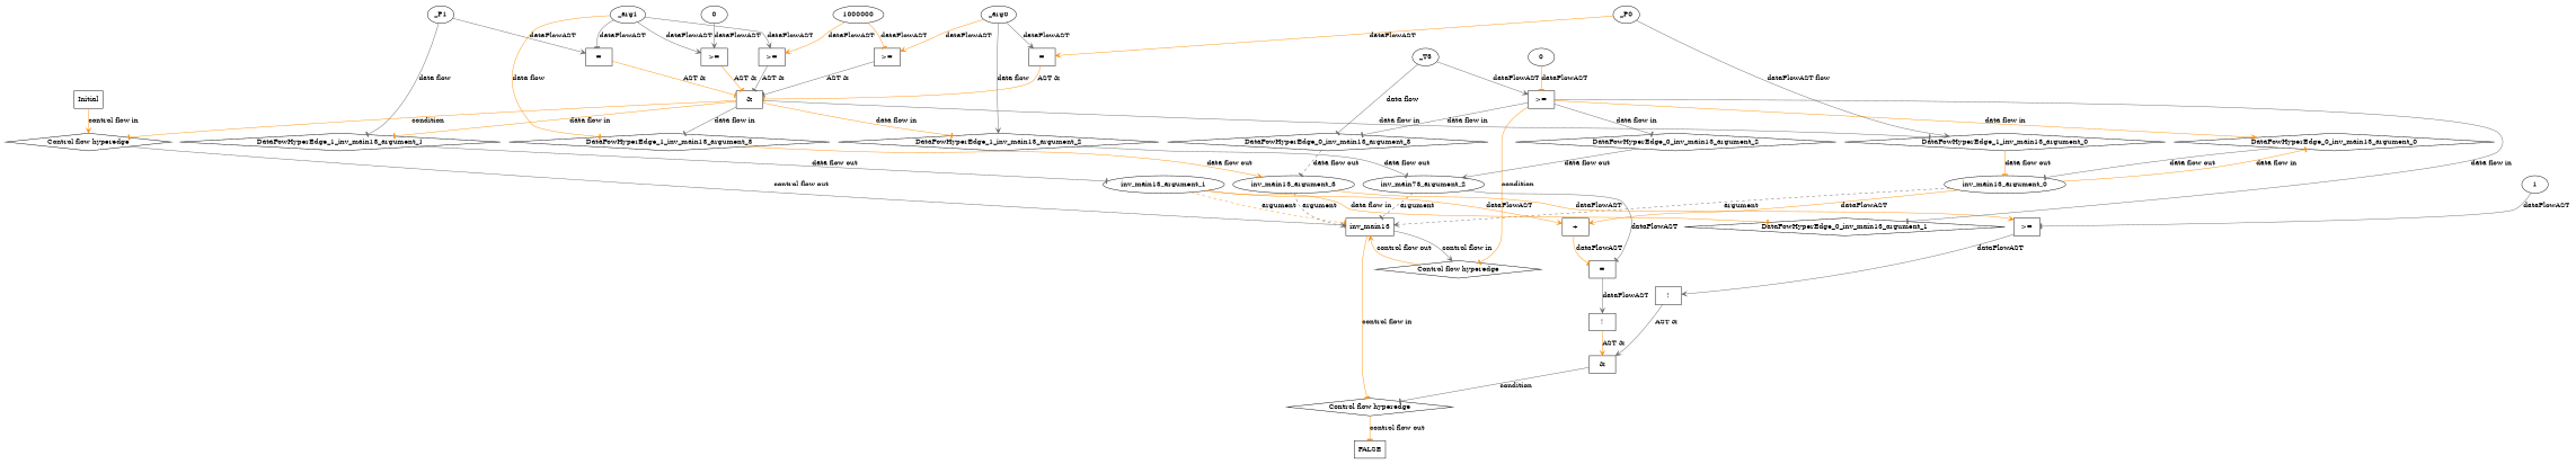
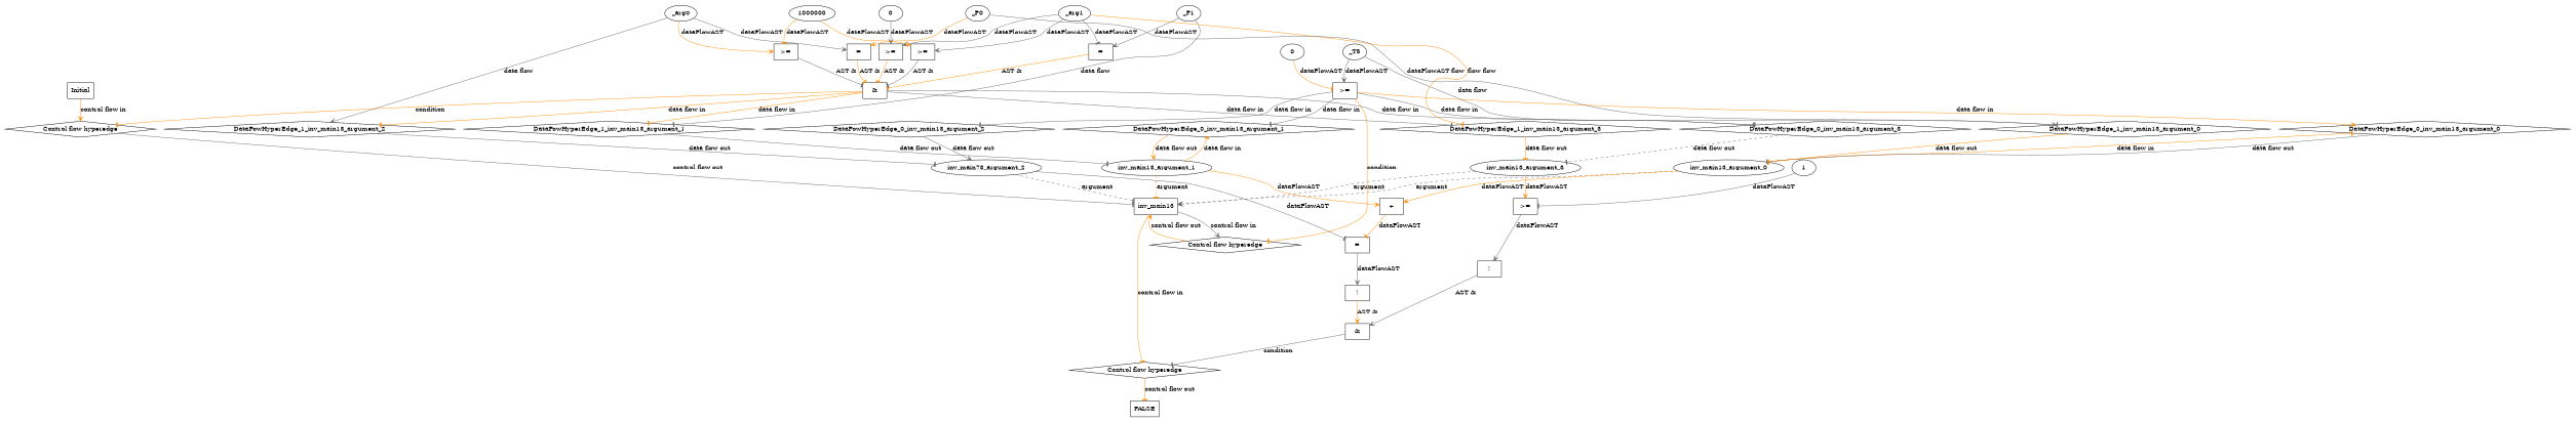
  digraph {
    node [shape=rect]
    edge [arrowhead=tee color=gray40]
    n1 [label=inv_main13 nodeName=inv_main13]
    n2 [label="Control flow hyperedge" nodeName=ControlFowHyperEdge_0 shape=diamond]
    n3 [label="Control flow hyperedge" nodeName=ControlFowHyperEdge_2 shape=diamond]
    n4 [label=FALSE nodeName=FALSE]
    n5 [label=Initial nodeName=Initial]
    n6 [label="Control flow hyperedge" nodeName=ControlFowHyperEdge_1 shape=diamond]
    n7 [label=inv_main13_argument_0 nodeName=argument0 shape=oval]
    n8 [label="+" nodeName=xxxFALSE___inv_main13_2xxxguard_0_node_3]
    n9 [label=DataFowHyperEdge_0_inv_main13_argument_0 nodeName=DataFowHyperEdge_0_inv_main13_argument_0 shape=diamond]
    n10 [label="=" nodeName=xxxFALSE___inv_main13_2xxxguard_0_node_1]
    n11 [label=inv_main13_argument_1 nodeName=argument1 shape=oval]
    n12 [label=DataFowHyperEdge_0_inv_main13_argument_1 nodeName=DataFowHyperEdge_0_inv_main13_argument_1 shape=diamond]
    n13 [label=inv_main73_argument_2 nodeName=argument2 shape=oval]
    n14 [label="!" nodeName=xxxFALSE___inv_main13_2xxxguard_0_node_0]
    n15 [label=inv_main13_argument_3 nodeName=argument3 shape=oval]
    n16 [label=">=" nodeName=xxxFALSE___inv_main13_2xxxguard1_node_1]
    n17 [label="!" nodeName=xxxFALSE___inv_main13_2xxxguard1_node_0]
    n18 [label=">=" nodeName=xxxinv_main13___inv_main13_0xxxguard_0_node_0]
    n19 [label=DataFowHyperEdge_0_inv_main13_argument_3 nodeName=DataFowHyperEdge_0_inv_main13_argument_3 shape=diamond]
    n20 [label=DataFowHyperEdge_0_inv_main13_argument_2 nodeName=DataFowHyperEdge_0_inv_main13_argument_2 shape=diamond]
    n21 [label=0 nodeName=xxxinv_main13___inv_main13_0xxxguard_0_node_2 shape=""]
    n22 [label=_T5 nodeName=xxxinv_main13___inv_main13_0xxxdataFlow_0_node_0 shape=""]
    n23 [label="&" nodeName=xxxinv_main13___Initial_1xxx_and]
    n24 [label=DataFowHyperEdge_1_inv_main13_argument_0 nodeName=DataFowHyperEdge_1_inv_main13_argument_0 shape=diamond]
    n25 [label=DataFowHyperEdge_1_inv_main13_argument_1 nodeName=DataFowHyperEdge_1_inv_main13_argument_1 shape=diamond]
    n26 [label=DataFowHyperEdge_1_inv_main13_argument_2 nodeName=DataFowHyperEdge_1_inv_main13_argument_2 shape=diamond]
    n27 [label=DataFowHyperEdge_1_inv_main13_argument_3 nodeName=DataFowHyperEdge_1_inv_main13_argument_3 shape=diamond]
    n28 [label="=" nodeName=xxxinv_main13___Initial_1xxxguard_0_node_0]
    n29 [label=_P1 nodeName=xxxinv_main13___Initial_1xxxdataFlow1_node_0 shape=""]
    n30 [label=_arg1 nodeName=xxxinv_main13___Initial_1xxxdataFlow3_node_0 shape=""]
    n31 [label=">=" nodeName=xxxinv_main13___Initial_1xxxguard3_node_0]
    n32 [label=">=" nodeName=xxxinv_main13___Initial_1xxxguard4_node_0]
    n33 [label=1000000 nodeName=xxxinv_main13___Initial_1xxxguard2_node_1 shape=""]
    n34 [label=">=" nodeName=xxxinv_main13___Initial_1xxxguard2_node_0]
    n35 [label=0 nodeName=xxxinv_main13___Initial_1xxxguard4_node_2 shape=""]
    n36 [label="=" nodeName=xxxinv_main13___Initial_1xxxguard1_node_0]
    n37 [label=_P0 nodeName=xxxinv_main13___Initial_1xxxdataFlow_0_node_0 shape=""]
    n38 [label=_arg0 nodeName=xxxinv_main13___Initial_1xxxdataFlow2_node_0 shape=""]
    n39 [label="&" nodeName=xxxFALSE___inv_main13_2xxx_and]
    n40 [label=1 nodeName=xxxFALSE___inv_main13_2xxxguard1_node_3 shape=""]
    n1 -> n2 [arrowhead=vee label="control flow in"]
    n1 -> n3 [color=darkorange label="control flow in"]
    n2 -> n1 [arrowhead=vee color=darkorange label="control flow out"]
    n3 -> n4 [color=darkorange label="control flow out"]
    n5 -> n6 [arrowhead=vee color=darkorange label="control flow in"]
    n6 -> n1 [label="control flow out"]
    n7 -> n1 [arrowhead=vee label=argument style=dashed]
    n7 -> n8 [arrowhead=vee color=darkorange label=dataFlowAST]
    n7 -> n9 [color=darkorange label="data flow in"]
    n8 -> n10 [color=darkorange label=dataFlowAST]
    n9 -> n7 [label="data flow out"]
    n10 -> n14 [arrowhead=vee label=dataFlowAST]
    n11 -> n1 [color=darkorange label=argument style=dashed]
    n11 -> n8 [arrowhead=vee color=darkorange label=dataFlowAST]
    n11 -> n12 [color=darkorange label="data flow in"]
+   n12 -> n11 [arrowhead=vee color=darkorange label="data flow out"]
    n13 -> n1 [label=argument style=dashed]
    n13 -> n10 [label=dataFlowAST]
    n14 -> n39 [arrowhead=vee color=darkorange label="AST &"]
    n15 -> n1 [arrowhead=vee label=argument style=dashed]
    n15 -> n16 [arrowhead=vee color=darkorange label=dataFlowAST]
    n16 -> n17 [arrowhead=vee label=dataFlowAST]
    n17 -> n39 [arrowhead=vee label="AST &"]
    n18 -> n2 [color=darkorange label=condition]
    n18 -> n9 [arrowhead=vee color=darkorange label="data flow in"]
    n18 -> n12 [label="data flow in"]
    n18 -> n19 [label="data flow in"]
    n18 -> n20 [label="data flow in"]
    n19 -> n15 [label="data flow out" style=dashed]
    n20 -> n13 [arrowhead=vee label="data flow out"]
    n21 -> n18 [color=darkorange label=dataFlowAST]
    n22 -> n18 [arrowhead=vee label=dataFlowAST]
    n22 -> n19 [label="data flow"]
    n23 -> n6 [color=darkorange label=condition]
    n23 -> n24 [label="data flow in"]
    n23 -> n25 [color=darkorange label="data flow in"]
    n23 -> n26 [color=darkorange label="data flow in"]
    n23 -> n27 [label="data flow in"]
    n24 -> n7 [color=darkorange label="data flow out"]
    n25 -> n11 [label="data flow out"]
    n26 -> n13 [label="data flow out"]
-   n27 -> n15 [arrowhead=vee color=darkorange label="data flow out"]
+   n27 -> n15 [color=darkorange label="data flow out"]
    n28 -> n23 [color=darkorange label="AST &"]
    n29 -> n25 [label="data flow"]
    n29 -> n28 [arrowhead=vee label=dataFlowAST]
-   n30 -> n27 [color=darkorange label="data flow"]
+   n30 -> n27 [color=darkorange label="flow flow"]
    n30 -> n28 [label=dataFlowAST]
    n30 -> n31 [arrowhead=vee label=dataFlowAST]
    n30 -> n32 [arrowhead=vee label=dataFlowAST]
    n31 -> n23 [label="AST &"]
    n32 -> n23 [color=darkorange label="AST &"]
    n33 -> n31 [arrowhead=vee color=darkorange label=dataFlowAST]
    n33 -> n34 [color=darkorange label=dataFlowAST]
    n34 -> n23 [label="AST &"]
    n35 -> n32 [arrowhead=vee label=dataFlowAST]
    n36 -> n23 [color=darkorange label="AST &"]
    n37 -> n24 [arrowhead=vee label="dataFlowAST flow"]
    n37 -> n36 [arrowhead=vee color=darkorange label=dataFlowAST]
    n38 -> n26 [arrowhead=vee label="data flow"]
    n38 -> n34 [arrowhead=vee color=darkorange label=dataFlowAST]
    n38 -> n36 [arrowhead=vee label=dataFlowAST]
    n39 -> n3 [label=condition]
    n40 -> n16 [label=dataFlowAST]
  }
